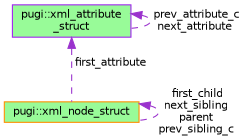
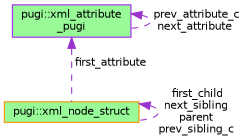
  digraph {
    node [fillcolor=palegreen fontname=Helvetica fontsize=10 shape=record style=filled]
    edge [color=darkorchid3 dir=back fontname=Helvetica fontsize=10 labelfontname=Helvetica labelfontsize=10 style=dashed]
    n1 [color=darkorange fontcolor=black height=0.2 label="pugi::xml_node_struct" width=0.4]
-   n2 [color=purple height=0.2 label="pugi::xml_attribute\l_struct" width=0.4]
+   n2 [color=purple height=0.2 label="pugi::xml_attribute\l_pugi" width=0.4]
    n1 -> n1 [label=" first_child\nnext_sibling\nparent\nprev_sibling_c"]
    n2 -> n1 [label=" first_attribute"]
    n2 -> n2 [label=" prev_attribute_c\nnext_attribute"]
  }
